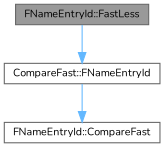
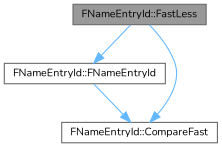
  digraph {
    fontname=Nunito
    rankdir=TB
    node [color=grey40 fillcolor=white fontname=Nunito fontsize=10 shape=box style=filled]
    edge [color=steelblue1 fontname=Nunito fontsize=10 labelfontname=Helvetica labelfontsize=10 style=solid]
    n1 [color=gray40 fillcolor=grey60 fontcolor=black height=0.2 label="FNameEntryId::FastLess" width=0.4]
-   n2 [height=0.2 label="CompareFast::FNameEntryId" width=0.4]
+   n2 [height=0.2 label="FNameEntryId::FNameEntryId" width=0.4]
    n3 [height=0.2 label="FNameEntryId::CompareFast" width=0.4]
    n1 -> n2
+   n1 -> n3
    n2 -> n3
  }
